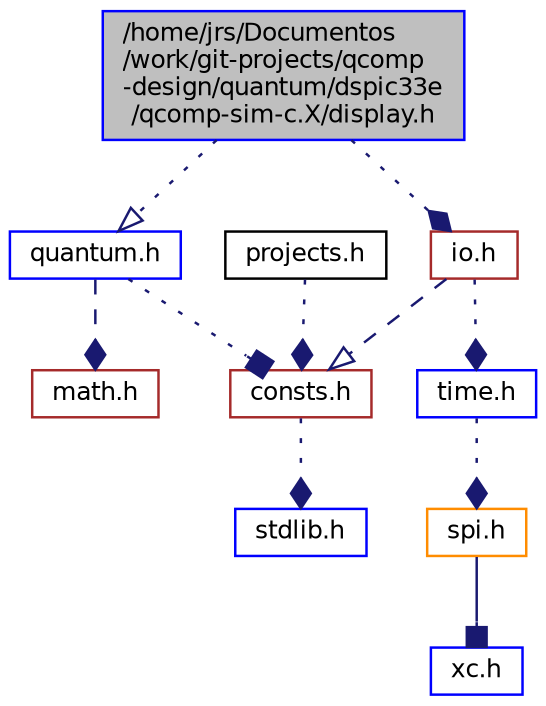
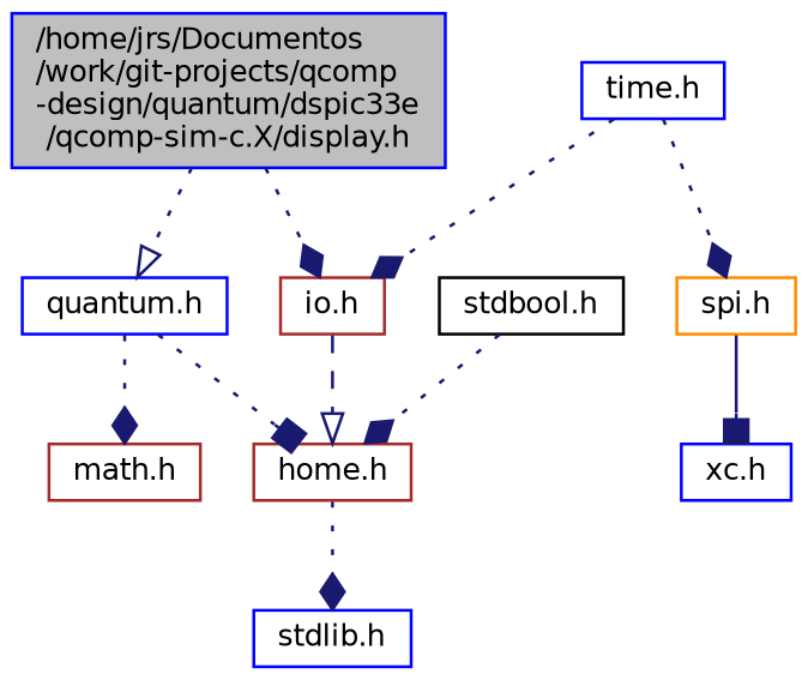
  digraph {
    node [color=blue fillcolor=white fontname=Helvetica fontsize=10 shape=record style=filled]
    edge [arrowhead=diamond color=midnightblue fontname=Helvetica fontsize=10 labelfontname=Helvetica labelfontsize=10 style=dotted]
    n1 [fillcolor=grey75 fontcolor=black height=0.2 label="/home/jrs/Documentos\l/work/git-projects/qcomp\l-design/quantum/dspic33e\l/qcomp-sim-c.X/display.h" width=0.4]
    n2 [height=0.2 label="quantum.h" width=0.4]
    n3 [color=brown height=0.2 label="io.h" width=0.4]
    n4 [color=brown height=0.2 label="math.h" width=0.4]
-   n5 [color=brown height=0.2 label="consts.h" width=0.4]
+   n5 [color=brown height=0.2 label="home.h" width=0.4]
    n6 [height=0.2 label="time.h" width=0.4]
    n7 [height=0.2 label="stdlib.h" width=0.4]
-   n8 [color=black height=0.2 label="projects.h" width=0.4]
+   n8 [color=black height=0.2 label="stdbool.h" width=0.4]
    n9 [color=darkorange height=0.2 label="spi.h" width=0.4]
    n10 [height=0.2 label="xc.h" width=0.4]
    n1 -> n2 [arrowhead=onormal]
    n1 -> n3
-   n2 -> n4 [style=dashed]
+   n2 -> n4
    n2 -> n5 [arrowhead=box]
    n3 -> n5 [arrowhead=onormal style=dashed]
-   n3 -> n6
+   n6 -> n3
    n5 -> n7
    n6 -> n9
    n8 -> n5
    n9 -> n10 [arrowhead=box style=solid]
  }
